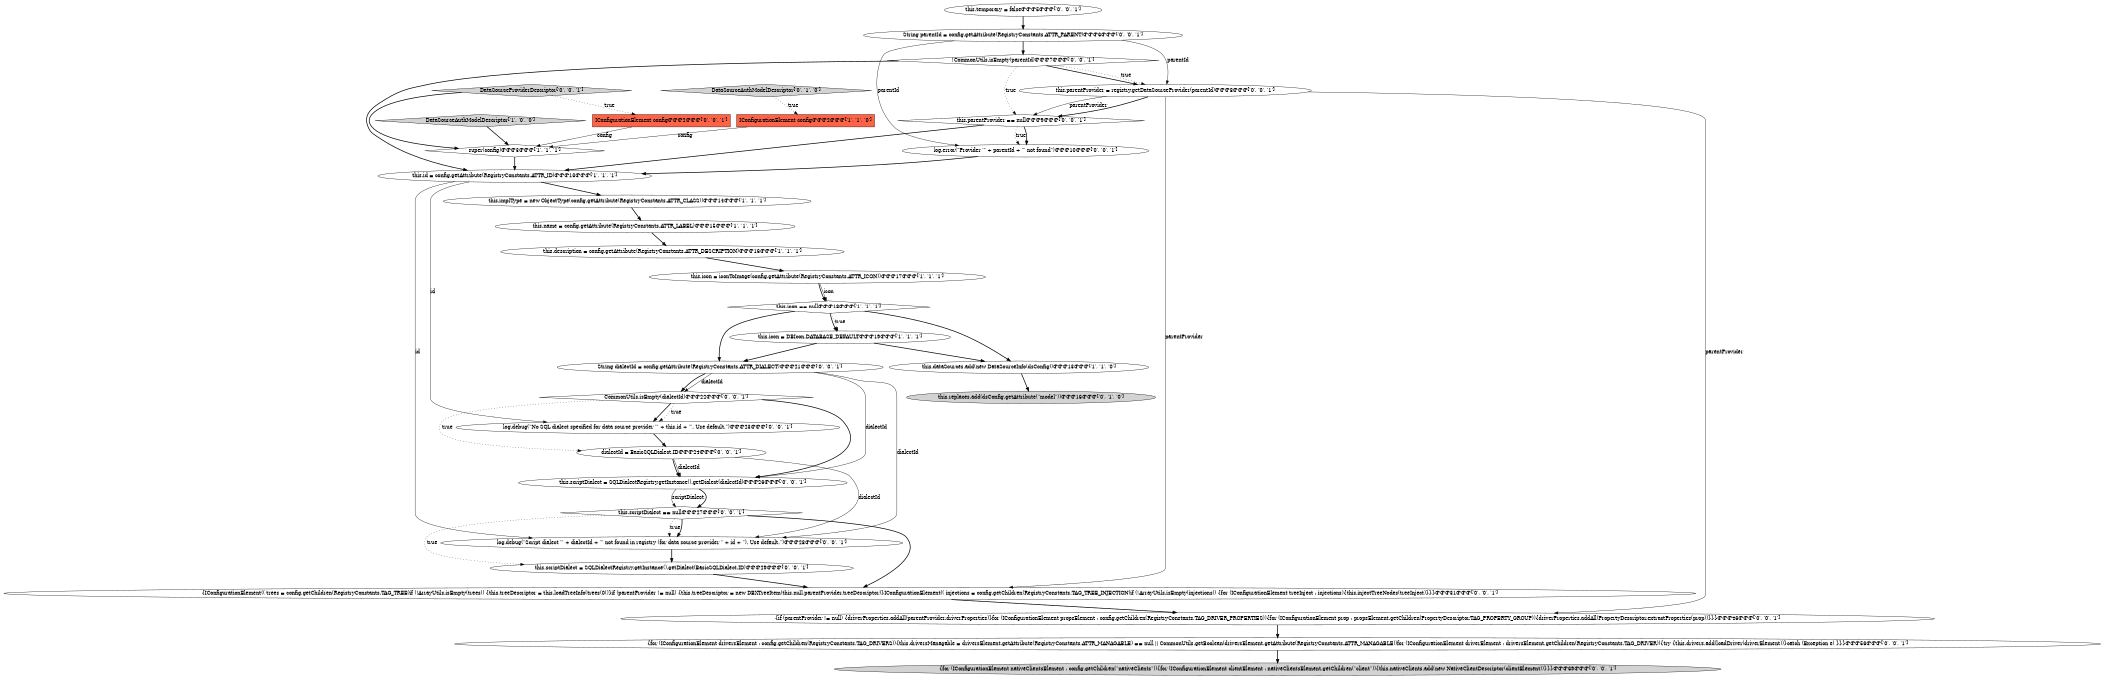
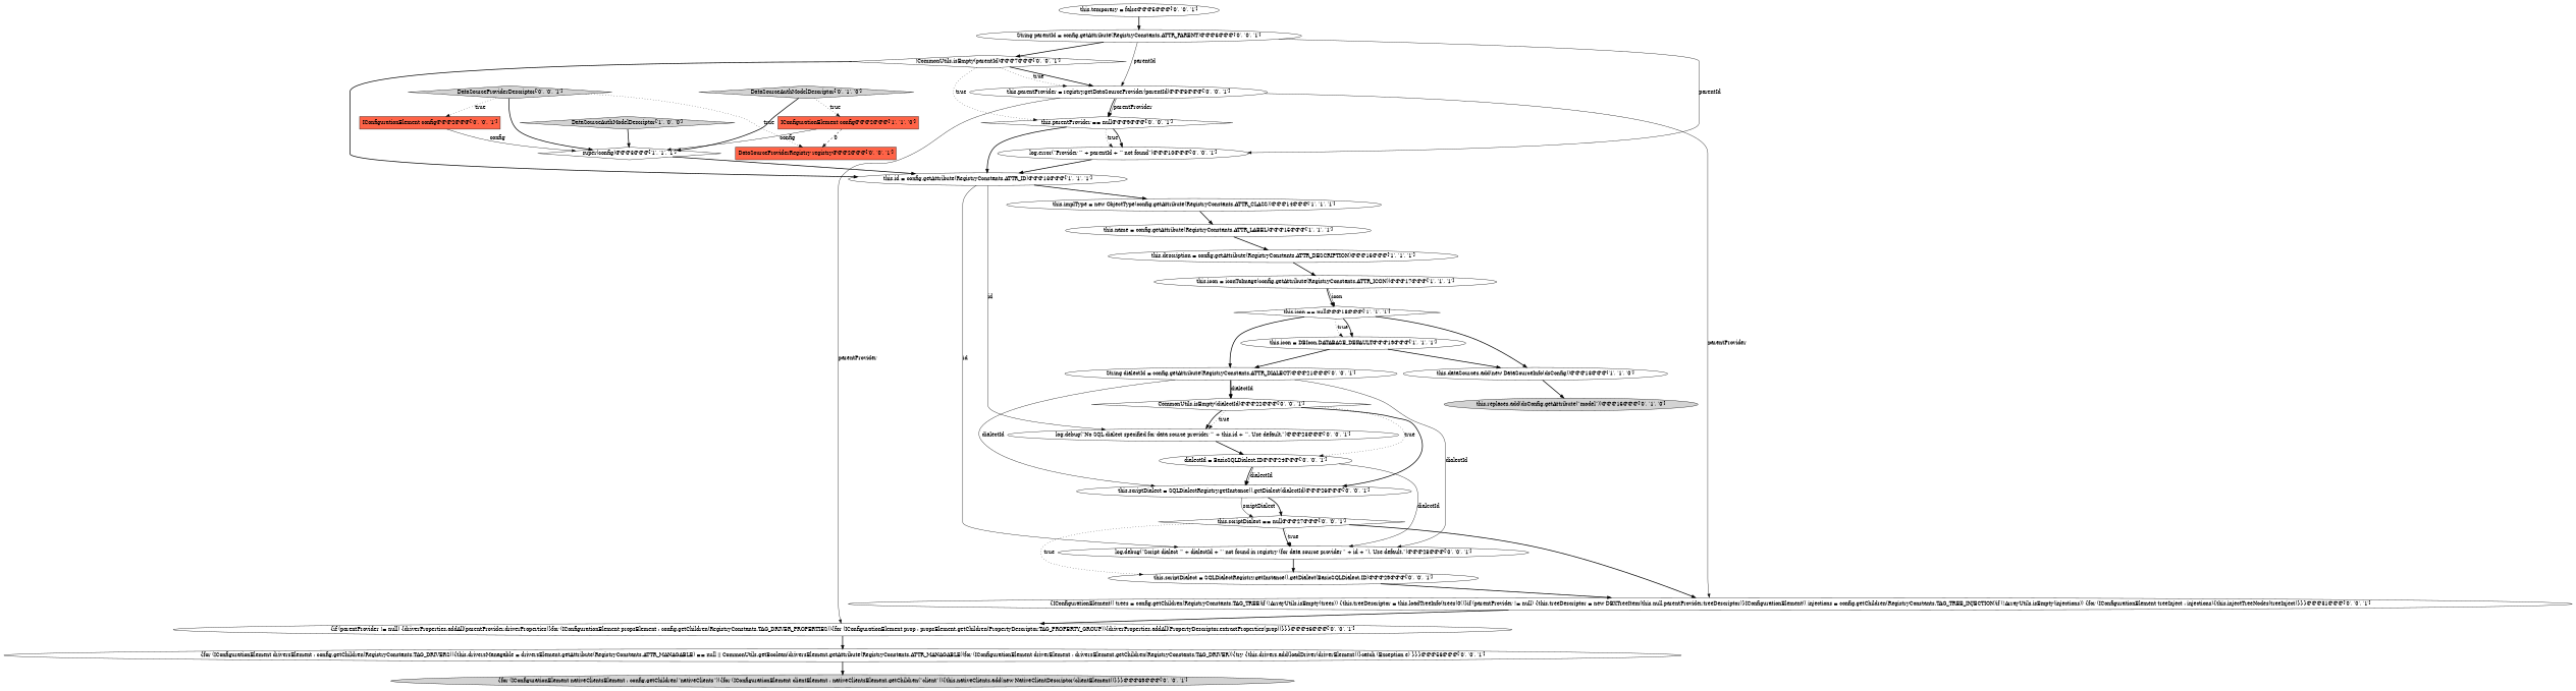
  digraph {
    node [fillcolor=white shape=ellipse style=filled]
    edge [style=bold]
    n1 [fillcolor=lightgray label="this.replaces.add(dsConfig.getAttribute(\"model\"))@@@16@@@['0', '1', '0']"]
    n2 [label="this.icon = DBIcon.DATABASE_DEFAULT@@@19@@@['1', '1', '1']"]
    n3 [label="String dialectId = config.getAttribute(RegistryConstants.ATTR_DIALECT)@@@21@@@['0', '0', '1']"]
    n4 [label="this.dataSources.add(new DataSourceInfo(dsConfig))@@@13@@@['1', '1', '0']"]
    n5 [label="CommonUtils.isEmpty(dialectId)@@@22@@@['0', '0', '1']" shape=diamond]
    n6 [label="this.scriptDialect = SQLDialectRegistry.getInstance().getDialect(dialectId)@@@26@@@['0', '0', '1']"]
    n7 [label="log.debug(\"Script dialect '\" + dialectId + \"' not found in registry (for data source provider \" + id + \"). Use default.\")@@@28@@@['0', '0', '1']"]
    n8 [label="log.error(\"Provider '\" + parentId + \"' not found\")@@@10@@@['0', '0', '1']"]
    n9 [label="this.id = config.getAttribute(RegistryConstants.ATTR_ID)@@@13@@@['1', '1', '1']"]
    n10 [label="log.debug(\"No SQL dialect specified for data source provider '\" + this.id + \"'. Use default.\")@@@23@@@['0', '0', '1']"]
    n11 [label="this.implType = new ObjectType(config.getAttribute(RegistryConstants.ATTR_CLASS))@@@14@@@['1', '1', '1']"]
    n12 [label="String parentId = config.getAttribute(RegistryConstants.ATTR_PARENT)@@@6@@@['0', '0', '1']"]
    n13 [label="this.parentProvider = registry.getDataSourceProvider(parentId)@@@8@@@['0', '0', '1']"]
    n14 [label="!CommonUtils.isEmpty(parentId)@@@7@@@['0', '0', '1']" shape=diamond]
    n15 [label="{IConfigurationElement(( trees = config.getChildren(RegistryConstants.TAG_TREE)if (!ArrayUtils.isEmpty(trees)) {this.treeDescriptor = this.loadTreeInfo(trees(0()}if (parentProvider != null) {this.treeDescriptor = new DBXTreeItem(this,null,parentProvider.treeDescriptor)}IConfigurationElement(( injections = config.getChildren(RegistryConstants.TAG_TREE_INJECTION)if (!ArrayUtils.isEmpty(injections)) {for (IConfigurationElement treeInject : injections){this.injectTreeNodes(treeInject)}}}@@@31@@@['0', '0', '1']"]
    n16 [label="{if (parentProvider != null) {driverProperties.addAll(parentProvider.driverProperties)}for (IConfigurationElement propsElement : config.getChildren(RegistryConstants.TAG_DRIVER_PROPERTIES)){for (IConfigurationElement prop : propsElement.getChildren(PropertyDescriptor.TAG_PROPERTY_GROUP)){driverProperties.addAll(PropertyDescriptor.extractProperties(prop))}}}@@@46@@@['0', '0', '1']"]
    n17 [label="this.parentProvider == null@@@9@@@['0', '0', '1']" shape=diamond]
    n18 [label="{for (IConfigurationElement driversElement : config.getChildren(RegistryConstants.TAG_DRIVERS)){this.driversManagable = driversElement.getAttribute(RegistryConstants.ATTR_MANAGABLE) == null || CommonUtils.getBoolean(driversElement.getAttribute(RegistryConstants.ATTR_MANAGABLE))for (IConfigurationElement driverElement : driversElement.getChildren(RegistryConstants.TAG_DRIVER)){try {this.drivers.add(loadDriver(driverElement))}catch (Exception e) }}}@@@56@@@['0', '0', '1']"]
    n19 [label="dialectId = BasicSQLDialect.ID@@@24@@@['0', '0', '1']"]
    n20 [label="this.scriptDialect == null@@@27@@@['0', '0', '1']" shape=diamond]
    n21 [fillcolor=lightgray label="{for (IConfigurationElement nativeClientsElement : config.getChildren(\"nativeClients\")){for (IConfigurationElement clientElement : nativeClientsElement.getChildren(\"client\")){this.nativeClients.add(new NativeClientDescriptor(clientElement))}}}@@@69@@@['0', '0', '1']"]
    n22 [fillcolor=lightgray label="DataSourceAuthModelDescriptor['0', '1', '0']" shape=diamond]
    n23 [label="super(config)@@@3@@@['1', '1', '1']" shape=diamond]
    n24 [fillcolor=tomato label="IConfigurationElement config@@@2@@@['1', '1', '0']" shape=box]
+   n25 [fillcolor=tomato label="DataSourceProviderRegistry registry@@@2@@@['0', '0', '1']" shape=box]
    n26 [label="this.icon = iconToImage(config.getAttribute(RegistryConstants.ATTR_ICON))@@@17@@@['1', '1', '1']"]
    n27 [label="this.icon == null@@@18@@@['1', '1', '1']" shape=diamond]
    n28 [label="this.scriptDialect = SQLDialectRegistry.getInstance().getDialect(BasicSQLDialect.ID)@@@29@@@['0', '0', '1']"]
    n29 [label="this.name = config.getAttribute(RegistryConstants.ATTR_LABEL)@@@15@@@['1', '1', '1']"]
    n30 [label="this.description = config.getAttribute(RegistryConstants.ATTR_DESCRIPTION)@@@16@@@['1', '1', '1']"]
    n31 [fillcolor=lightgray label="DataSourceProviderDescriptor['0', '0', '1']" shape=diamond]
    n32 [fillcolor=tomato label="IConfigurationElement config@@@2@@@['0', '0', '1']" shape=box]
    n33 [label="this.temporary = false@@@5@@@['0', '0', '1']"]
    n34 [fillcolor=lightgray label="DataSourceAuthModelDescriptor['1', '0', '0']" shape=diamond]
    n2 -> n3
    n2 -> n4
    n3 -> n5 [label=dialectId style=solid]
    n3 -> n5
    n3 -> n6 [label=dialectId style=solid]
    n3 -> n7 [label=dialectId style=solid]
    n4 -> n1
    n5 -> n6
    n5 -> n10
    n5 -> n10 [label=true style=dotted]
    n5 -> n19 [label=true style=dotted]
    n6 -> n20
    n6 -> n20 [label=scriptDialect style=solid]
    n7 -> n28
    n8 -> n9
    n9 -> n7 [label=id style=solid]
    n9 -> n10 [label=id style=solid]
    n9 -> n11
    n10 -> n19
    n11 -> n29
    n12 -> n8 [label=parentId style=solid]
    n12 -> n13 [label=parentId style=solid]
    n12 -> n14
    n13 -> n15 [label=parentProvider style=solid]
    n13 -> n16 [label=parentProvider style=solid]
    n13 -> n17 [label=parentProvider style=solid]
    n13 -> n17
    n14 -> n9
    n14 -> n13
    n14 -> n13 [label=true style=dotted]
    n14 -> n17 [label=true style=dotted]
    n15 -> n16
    n16 -> n18
    n17 -> n8 [label=true style=dotted]
    n17 -> n8
    n17 -> n9
    n18 -> n21
    n19 -> n6 [label=dialectId style=solid]
    n19 -> n6
    n19 -> n7 [label=dialectId style=solid]
    n20 -> n7 [label=true style=dotted]
    n20 -> n7
    n20 -> n15
    n20 -> n28 [label=true style=dotted]
+   n22 -> n23
    n22 -> n24 [label=true style=dotted]
    n23 -> n9
    n24 -> n23 [label=config style=solid]
+   n24 -> n25 [label=0 style=dashed]
    n26 -> n27 [label=icon style=solid]
    n26 -> n27
    n27 -> n2 [label=true style=dotted]
    n27 -> n2
    n27 -> n3
    n27 -> n4
    n28 -> n15
    n29 -> n30
    n30 -> n26
    n31 -> n23
+   n31 -> n25 [label=true style=dotted]
    n31 -> n32 [label=true style=dotted]
    n32 -> n23 [label=config style=solid]
    n33 -> n12
    n34 -> n23
  }
